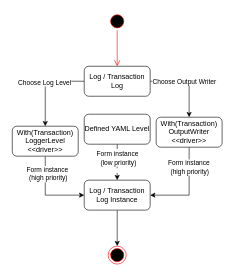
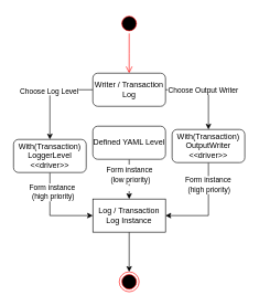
  <mxCell id="0" />
  <mxCell id="1" parent="0" />
  <mxCell id="2" value="" style="ellipse;html=1;shape=startState;fillColor=#000000;strokeColor=#ff0000;" vertex="1" parent="1"><mxGeometry x="180" y="20" width="30" height="30" as="geometry" /></mxCell>
  <mxCell id="3" value="" style="edgeStyle=orthogonalEdgeStyle;html=1;verticalAlign=bottom;endArrow=open;endSize=8;strokeColor=#ff0000;rounded=0;" edge="1" source="2" parent="1"><mxGeometry relative="1" as="geometry"><mxPoint x="195" y="110" as="targetPoint" /></mxGeometry></mxCell>
  <mxCell id="4" value="" style="ellipse;html=1;shape=endState;fillColor=#000000;strokeColor=#ff0000;" vertex="1" parent="1"><mxGeometry x="180" y="410" width="30" height="30" as="geometry" /></mxCell>
  <mxCell id="5" value="" style="edgeStyle=orthogonalEdgeStyle;rounded=0;orthogonalLoop=1;jettySize=auto;html=1;" edge="1" parent="1" source="9" target="11"><mxGeometry relative="1" as="geometry" /></mxCell>
  <mxCell id="6" value="Choose Log Level" style="edgeLabel;html=1;align=center;verticalAlign=middle;resizable=0;points=[];" vertex="1" connectable="0" parent="5"><mxGeometry x="-0.064" y="-2" relative="1" as="geometry"><mxPoint as="offset" /></mxGeometry></mxCell>
  <mxCell id="7" style="edgeStyle=orthogonalEdgeStyle;rounded=0;orthogonalLoop=1;jettySize=auto;html=1;entryX=0.5;entryY=0;entryDx=0;entryDy=0;" edge="1" parent="1" source="9" target="14"><mxGeometry relative="1" as="geometry" /></mxCell>
  <mxCell id="8" value="Choose Output Writer" style="edgeLabel;html=1;align=center;verticalAlign=middle;resizable=0;points=[];" vertex="1" connectable="0" parent="7"><mxGeometry x="-0.366" y="-1" relative="1" as="geometry"><mxPoint x="16" y="-1" as="offset" /></mxGeometry></mxCell>
- <mxCell id="9" value="Log / Transaction Log" style="html=1;whiteSpace=wrap;rounded=1;" vertex="1" parent="1"><mxGeometry x="140" y="110" width="110" height="50" as="geometry" /></mxCell>
+ <mxCell id="9" value="Writer / Transaction Log" style="html=1;whiteSpace=wrap;rounded=1;" vertex="1" parent="1"><mxGeometry x="140" y="110" width="110" height="50" as="geometry" /></mxCell>
  <mxCell id="10" style="edgeStyle=orthogonalEdgeStyle;rounded=0;orthogonalLoop=1;jettySize=auto;html=1;entryX=0;entryY=0.5;entryDx=0;entryDy=0;" edge="1" parent="1" source="11" target="16"><mxGeometry relative="1" as="geometry"><Array as="points"><mxPoint x="75" y="325" /></Array></mxGeometry></mxCell>
  <mxCell id="11" value="With(Transaction)&lt;div&gt;LoggerLevel&lt;div&gt;&amp;lt;&amp;lt;driver&amp;gt;&amp;gt;&lt;/div&gt;&lt;/div&gt;" style="html=1;whiteSpace=wrap;rounded=1;" vertex="1" parent="1"><mxGeometry x="20" y="210" width="110" height="50" as="geometry" /></mxCell>
  <mxCell id="12" style="edgeStyle=orthogonalEdgeStyle;rounded=0;orthogonalLoop=1;jettySize=auto;html=1;entryX=1;entryY=0.5;entryDx=0;entryDy=0;" edge="1" parent="1" source="14" target="16"><mxGeometry relative="1" as="geometry"><Array as="points"><mxPoint x="315" y="325" /></Array></mxGeometry></mxCell>
  <mxCell id="13" value="Form instance&amp;nbsp;&lt;div&gt;(high priority)&lt;/div&gt;" style="edgeLabel;html=1;align=center;verticalAlign=middle;resizable=0;points=[];" vertex="1" connectable="0" parent="12"><mxGeometry x="-0.624" y="-2" relative="1" as="geometry"><mxPoint x="2" y="6" as="offset" /></mxGeometry></mxCell>
  <mxCell id="14" value="With(Transaction)&lt;div&gt;OutputWriter&lt;div&gt;&amp;lt;&amp;lt;driver&amp;gt;&amp;gt;&lt;/div&gt;&lt;/div&gt;" style="html=1;whiteSpace=wrap;rounded=1;" vertex="1" parent="1"><mxGeometry x="260" y="195" width="110" height="50" as="geometry" /></mxCell>
  <mxCell id="15" value="" style="edgeStyle=orthogonalEdgeStyle;rounded=0;orthogonalLoop=1;jettySize=auto;html=1;" edge="1" parent="1" source="16" target="4"><mxGeometry relative="1" as="geometry" /></mxCell>
- <mxCell id="16" value="Log / Transaction Log Instance" style="html=1;whiteSpace=wrap;rounded=1;" vertex="1" parent="1"><mxGeometry x="140" y="300" width="110" height="50" as="geometry" /></mxCell>
+ <mxCell id="16" value="Log / Transaction Log Instance" style="html=1;whiteSpace=wrap;rounded=0;" vertex="1" parent="1"><mxGeometry x="140" y="300" width="110" height="50" as="geometry" /></mxCell>
  <mxCell id="17" value="" style="edgeStyle=orthogonalEdgeStyle;rounded=0;orthogonalLoop=1;jettySize=auto;html=1;dashed=1;dashPattern=8 8;" edge="1" parent="1" source="19" target="16"><mxGeometry relative="1" as="geometry" /></mxCell>
  <mxCell id="18" value="Form instance&amp;nbsp;&lt;div&gt;(low priority)&lt;/div&gt;" style="edgeLabel;html=1;align=center;verticalAlign=middle;resizable=0;points=[];" vertex="1" connectable="0" parent="17"><mxGeometry x="-0.229" y="1" relative="1" as="geometry"><mxPoint as="offset" /></mxGeometry></mxCell>
  <mxCell id="19" value="Defined YAML Level" style="html=1;whiteSpace=wrap;rounded=1;" vertex="1" parent="1"><mxGeometry x="140" y="190" width="110" height="50" as="geometry" /></mxCell>
  <mxCell id="20" value="Form instance&amp;nbsp;&lt;div&gt;(high priority)&lt;/div&gt;" style="edgeLabel;html=1;align=center;verticalAlign=middle;resizable=0;points=[];" vertex="1" connectable="0" parent="1"><mxGeometry x="75" y="290" as="geometry"><mxPoint x="4" y="-1" as="offset" /></mxGeometry></mxCell>
